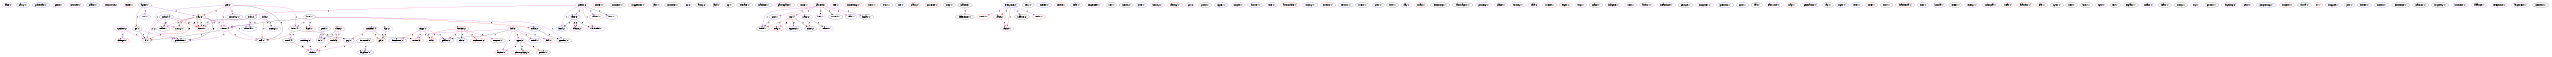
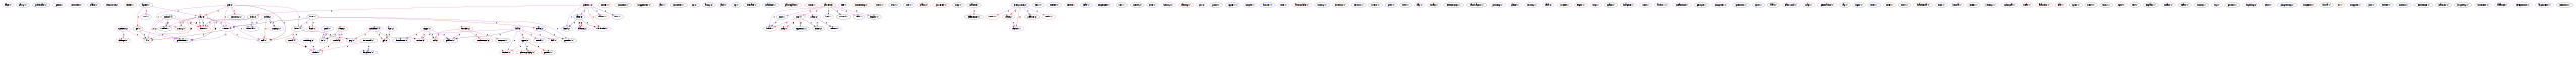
  digraph {
    node [color=purple]
    edge [color=red]
    n1 [label="face(1)"]
    n2 [color=blue label="carry(1)"]
    n3 [color=blue label="politician(1)"]
    n4 [label="gene(1)"]
    n5 [label="rebuttle(1)"]
    n6 [color=blue label="claim(1)"]
    n7 [label="discourse(2)"]
    n8 [color=red label="finite(1)"]
    n9 [color=blue label="agree(1)"]
    n10 [color=black label="go(1)"]
    n11 [color=red label="way(8)"]
    n12 [color=blue label="run(1)"]
    n13 [color=black label="graduate(1)"]
    n14 [color=black label="ll(1)"]
    n15 [color=red label="worry(1)"]
    n16 [label="winner(4)"]
    n17 [color=black label="tell(1)"]
    n18 [color=red label="doesn(1)"]
    n19 [color=black label="make(1)"]
    n20 [color=red label="kinder(1)"]
    n21 [color=black label="moment(1)"]
    n22 [color=red label="race(2)"]
    n23 [color=black label="ie(1)"]
    n24 [color=red label="world(3)"]
    n25 [color=blue label="whole(1)"]
    n26 [label="pie(2)"]
    n27 [color=blue label="minority(1)"]
    n28 [color=black label="loser(4)"]
    n29 [color=black label="word(4)"]
    n30 [color=blue label="guy(1)"]
    n31 [color=red label="suggestion(1)"]
    n32 [label="gekko(2)"]
    n33 [color=black label="look(2)"]
    n34 [color=red label="makes(1)"]
    n35 [color=blue label="fuss(1)"]
    n36 [color=blue label="take(3)"]
    n37 [label="wardrobe(1)"]
    n38 [color=blue label="kind(2)"]
    n39 [color=blue label="natural(1)"]
    n40 [label="blame(2)"]
    n41 [label="jato(1)"]
    n42 [color=black label="consider(1)"]
    n43 [label="cc(2)"]
    n44 [color=black label="army(2)"]
    n45 [label="jack(1)"]
    n46 [color=black label="sp(1)"]
    n47 [color=black label="tolerate(1)"]
    n48 [color=red label="article(2)"]
-   n49 [color=blue label="edu(2)"]
    n50 [color=red label="rochester(2)"]
    n51 [color=blue label="galileo(1)"]
    n52 [color=black label="tecsun(1)"]
    n53 [color=red label="mil(2)"]
    n54 [color=blue label="machine(1)"]
    n55 [color=red label="participate(1)"]
    n56 [color=red label="rome(1)"]
    n57 [color=red label="garrett(3)"]
    n58 [color=red label="top(4)"]
    n59 [label="het(1)"]
    n60 [color=black label="turned(1)"]
    n61 [color=blue label="com(1)"]
    n62 [color=blue label="leak(1)"]
    n63 [color=black label="head(1)"]
    n64 [color=black label="began(1)"]
    n65 [color=red label="stay(1)"]
    n66 [color=blue label="oppress(1)"]
    n67 [color=black label="time(2)"]
    n68 [label="left(1)"]
    n69 [color=red label="something(1)"]
    n70 [color=black label="love(1)"]
    n71 [color=blue label="male(2)"]
    n72 [color=red label="arch(1)"]
    n73 [color=black label="gender(1)"]
    n74 [color=red label="horn(1)"]
    n75 [color=blue label="blow(1)"]
    n76 [color=blue label="boil(1)"]
    n77 [color=red label="class(2)"]
    n78 [color=red label="powered(1)"]
    n79 [color=black label="stop(1)"]
    n80 [color=black label="makes(3)"]
    n81 [color=black label="difference(1)"]
    n82 [color=blue label="everyone(2)"]
    n83 [color=red label="sexist(1)"]
    n84 [color=red label="wake(2)"]
    n85 [label="racist(1)"]
    n86 [color=black label="realize(2)"]
    n87 [color=red label="needs(1)"]
    n88 [color=black label="slew(1)"]
    n89 [color=blue label="shifted(1)"]
    n90 [color=blue label="good(1)"]
    n91 [color=red label="settle(1)"]
    n92 [color=blue label="beat(1)"]
    n93 [label="neglected(1)"]
    n94 [color=black label="win(1)"]
    n95 [color=black label="credit(2)"]
    n96 [color=blue label="clue(1)"]
    n97 [label="history(1)"]
    n98 [color=red label="casting(1)"]
    n99 [label="gov(2)"]
    n100 [color=black label="point(1)"]
    n101 [color=blue label="ripper(1)"]
    n102 [label="couple(1)"]
    n103 [color=blue label="answer(1)"]
    n104 [label="lose(1)"]
    n105 [color=red label="automobile(1)"]
    n106 [color=blue label="victory(1)"]
    n107 [color=red label="bottom(1)"]
    n108 [color=blue label="neuron(1)"]
    n109 [label="nothing(2)"]
    n110 [label="wasp(2)"]
    n111 [label="reason(1)"]
    n112 [color=black label="rivero(1)"]
    n113 [color=blue label="guilt(1)"]
    n114 [color=black label="bulb(1)"]
    n115 [label="day(1)"]
    n116 [color=red label="today(1)"]
    n117 [color=black label="electricity(1)"]
    n118 [color=black label="bandwagon(1)"]
    n119 [label="riggs(1)"]
    n120 [color=blue label="descartes(1)"]
    n121 [color=red label="writes(3)"]
    n122 [label="printing(1)"]
    n123 [label="game(1)"]
    n124 [label="bounty(1)"]
    n125 [label="bill(3)"]
    n126 [color=red label="fell(1)"]
    n127 [label="type(2)"]
    n128 [color=red label="action(1)"]
    n129 [color=blue label="mind(1)"]
    n130 [color=red label="photography(1)"]
    n131 [color=black label="guitar(1)"]
    n132 [label="nasa(2)"]
    n133 [color=red label="rocket(1)"]
    n134 [color=red label="flight(1)"]
    n135 [label="slug(1)"]
    n136 [color=black label="space(1)"]
    n137 [label="imagine(1)"]
    n138 [label="room(1)"]
    n139 [label="authur(1)"]
    n140 [label="meantime(1)"]
    n141 [color=black label="george(1)"]
    n142 [label="computer(1)"]
    n143 [color=blue label="question(1)"]
    n144 [color=blue label="spun(1)"]
    n145 [color=black label="talk(1)"]
    n146 [label="eastwood(1)"]
    n147 [color=red label="crap(1)"]
    n148 [label="generation(1)"]
    n149 [label="side(2)"]
    n150 [label="society(1)"]
    n151 [color=black label="ray(1)"]
    n152 [color=blue label="sight(1)"]
    n153 [color=blue label="didn(1)"]
    n154 [color=red label="mike(1)"]
    n155 [color=black label="shirt(1)"]
    n156 [color=red label="anasthesia(1)"]
    n157 [label="opinion(2)"]
    n158 [color=red label="change(1)"]
    n159 [color=blue label="inch(1)"]
    n160 [label="bosnia(1)"]
    n161 [color=black label="cheer(1)"]
    n162 [label="theory(1)"]
    n163 [label="schnopia(1)"]
    n164 [color=blue label="school(4)"]
    n165 [color=red label="treat(1)"]
    n166 [color=red label="abandon(1)"]
    n167 [color=red label="fear(1)"]
    n168 [color=black label="nylon(1)"]
    n169 [color=black label="tree(1)"]
    n170 [color=black label="know(1)"]
    n171 [label="light(1)"]
    n172 [color=black label="ted(1)"]
    n173 [label="apr(2)"]
    n174 [color=red label="jpl(2)"]
    n175 [color=black label="explain(1)"]
    n176 [label="means(1)"]
    n177 [color=black label="beats(1)"]
    n178 [color=black label="bundy(1)"]
    n179 [label="buy(1)"]
    n180 [label="michael(4)"]
    n181 [color=black label="gordon(1)"]
    n182 [label="anything(2)"]
    n183 [label="clint(1)"]
    n184 [color=blue label="conquering(1)"]
    n185 [color=red label="success(1)"]
    n186 [color=black label="uhura(1)"]
    n187 [color=black label="invented(1)"]
    n188 [color=blue label="airplane(1)"]
    n189 [color=red label="tv(1)"]
    n190 [label="stopped(1)"]
    n191 [color=blue label="join(1)"]
    n192 [color=blue label="folded(1)"]
    n193 [color=blue label="motion(1)"]
    n194 [color=black label="existence(1)"]
    n195 [color=black label="manson(1)"]
    n196 [color=black label="stupidity(1)"]
    n197 [label="business(1)"]
    n198 [label="balance(1)"]
    n199 [label="telephone(1)"]
    n200 [label="argument(1)"]
    n201 [color=black label="mention(1)"]
    n9 -> n10 [label=1]
    n9 -> n11 [color=purple label=1]
    n9 -> n12 [color=deeppink label=1]
    n10 -> n13 [color=purple label=1]
    n10 -> n14 [color=black label=1]
    n11 -> n13 [color=black label=3]
    n11 -> n14 [label=3]
    n11 -> n15 [color=black label=1]
    n11 -> n16 [color=deeppink label=1]
    n11 -> n17 [color=purple label=1]
    n11 -> n18 [label=1]
    n11 -> n18 [color=black label=1]
    n11 -> n19 [color=deeppink label=1]
    n16 -> n13 [color=purple label=1]
    n16 -> n14 [color=black label=1]
    n16 -> n17 [color=deeppink label=1]
    n22 -> n23 [color=purple label=1]
    n22 -> n23 [color=black label=1]
    n22 -> n24 [color=deeppink label=1]
    n24 -> n25 [label=1]
    n26 -> n11 [label=1]
    n26 -> n15 [color=purple label=1]
    n26 -> n16 [color=deeppink label=1]
    n26 -> n17 [color=black label=1]
    n26 -> n27 [label=1]
    n26 -> n28 [color=deeppink label=1]
    n28 -> n17 [label=1]
    n28 -> n29 [color=deeppink label=1]
    n28 -> n30 [color=black label=1]
    n29 -> n25 [label=3]
    n32 -> n33 [color=deeppink label=1]
    n32 -> n34 [color=purple label=1]
    n32 -> n35 [color=black label=1]
    n32 -> n36 [color=deeppink label=1]
    n32 -> n37 [label=1]
    n32 -> n38 [color=purple label=1]
    n33 -> n18 [color=deeppink label=1]
    n33 -> n18 [color=black label=1]
    n33 -> n39 [color=purple label=1]
    n36 -> n37 [color=black label=1]
    n36 -> n38 [color=black label=1]
    n36 -> n40 [label=2]
    n36 -> n40 [color=deeppink label=2]
-   n48 -> n49 [color=black label=1]
    n48 -> n50 [label=1]
    n48 -> n51 [label=1]
    n48 -> n52 [color=deeppink label=1]
    n48 -> n53 [label=1]
    n57 -> n58 [color=deeppink label=1]
    n57 -> n59 [color=black label=1]
    n57 -> n60 [color=black label=1]
    n57 -> n61 [color=deeppink label=1]
    n57 -> n62 [color=deeppink label=1]
    n57 -> n63 [color=purple label=1]
    n57 -> n64 [color=purple label=1]
    n58 -> n63 [label=1]
    n58 -> n65 [color=deeppink label=2]
    n58 -> n66 [label=2]
    n58 -> n67 [color=black label=1]
    n61 -> n63 [color=black label=1]
    n70 -> n16 [color=black label=1]
    n70 -> n28 [color=purple label=1]
    n70 -> n71 [label=1]
    n70 -> n72 [color=purple label=1]
    n70 -> n73 [color=purple label=1]
    n71 -> n73 [color=black label=1]
    n80 -> n81 [color=deeppink label=1]
    n82 -> n83 [color=deeppink label=1]
    n82 -> n84 [label=1]
    n82 -> n85 [label=1]
    n82 -> n86 [color=purple label=1]
    n82 -> n87 [color=purple label=1]
    n84 -> n85 [color=deeppink label=1]
    n90 -> n23 [color=purple label=1]
    n90 -> n23 [color=purple label=1]
    n109 -> n25 [color=purple label=1]
    n110 -> n67 [label=1]
    n110 -> n111 [color=black label=1]
    n119 -> n51 [color=deeppink label=1]
    n119 -> n53 [color=black label=1]
    n119 -> n120 [label=1]
    n119 -> n121 [color=deeppink label=1]
    n125 -> n51 [color=black label=1]
    n125 -> n121 [color=purple label=1]
    n125 -> n126 [color=purple label=1]
    n125 -> n127 [label=1]
    n125 -> n128 [color=purple label=1]
    n125 -> n129 [label=1]
    n127 -> n128 [color=deeppink label=1]
    n127 -> n130 [color=black label=1]
    n127 -> n131 [label=1]
    n149 -> n16 [color=purple label=1]
    n149 -> n17 [label=1]
    n149 -> n150 [color=black label=1]
    n157 -> n14 [color=deeppink label=1]
    n157 -> n158 [color=purple label=1]
    n164 -> n13 [color=purple label=2]
    n164 -> n14 [color=deeppink label=2]
    n164 -> n18 [color=deeppink label=2]
    n164 -> n18 [label=2]
    n164 -> n19 [color=black label=2]
    n173 -> n174 [color=black label=1]
    n180 -> n30 [label=1]
    n180 -> n121 [color=black label=1]
    n180 -> n174 [label=1]
    n187 -> n25 [color=deeppink label=1]
    n187 -> n188 [color=purple label=1]
  }
